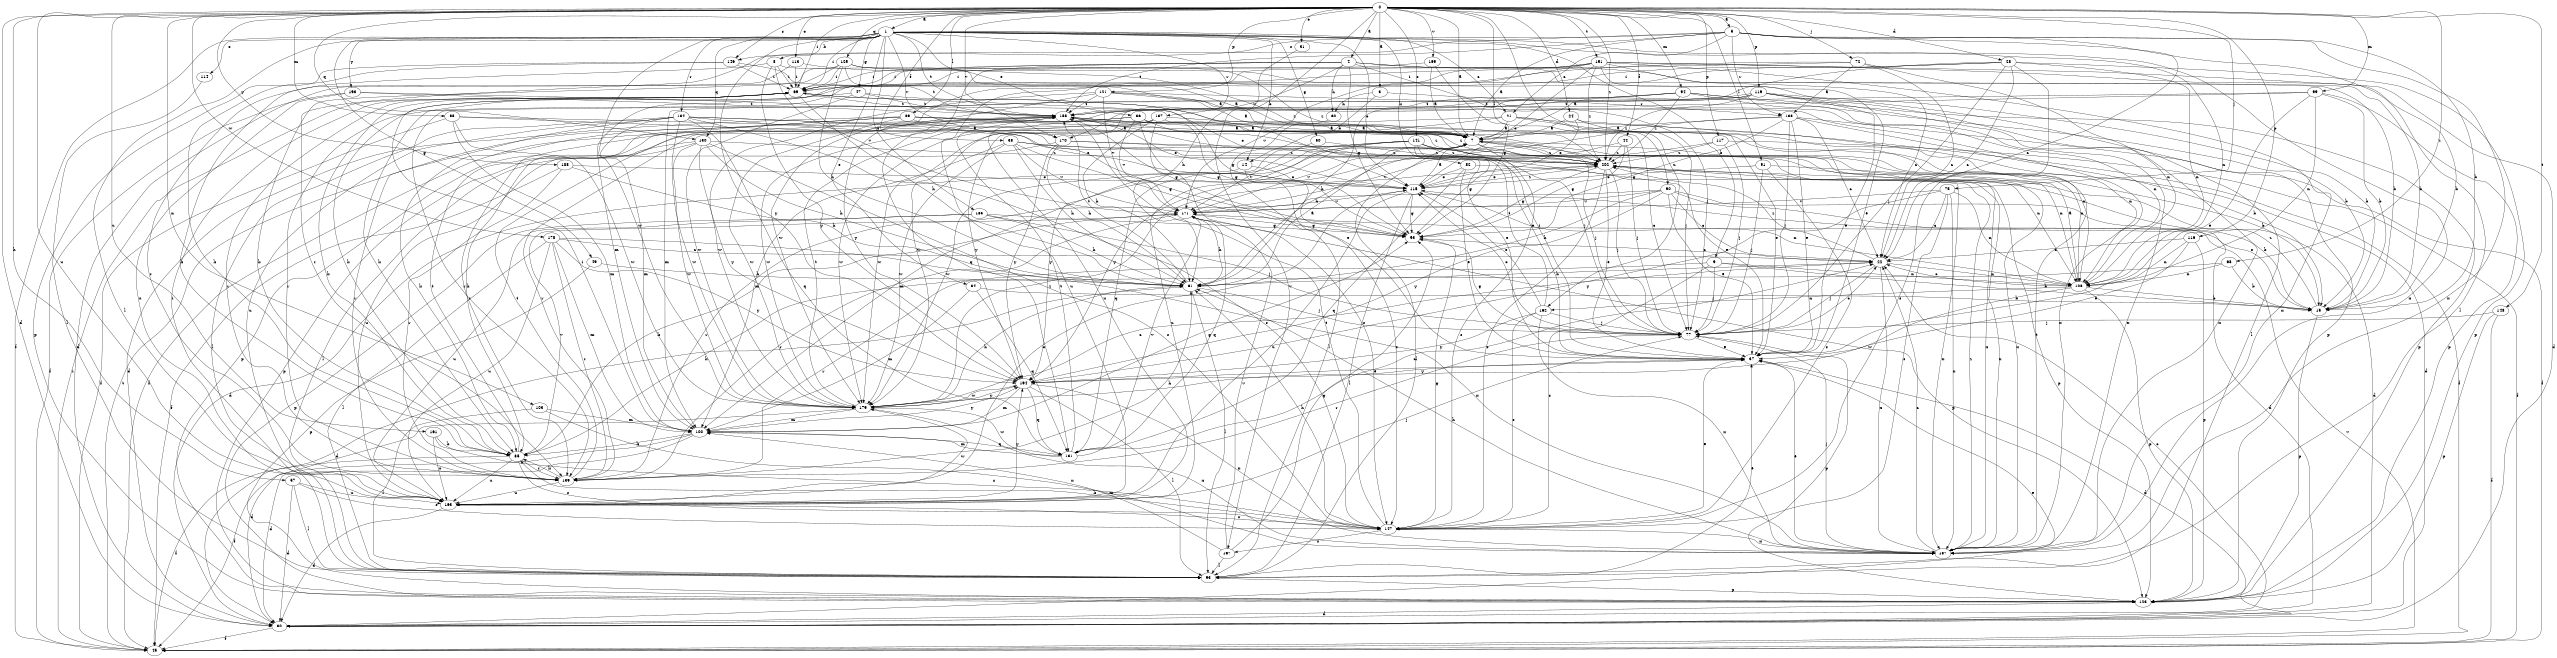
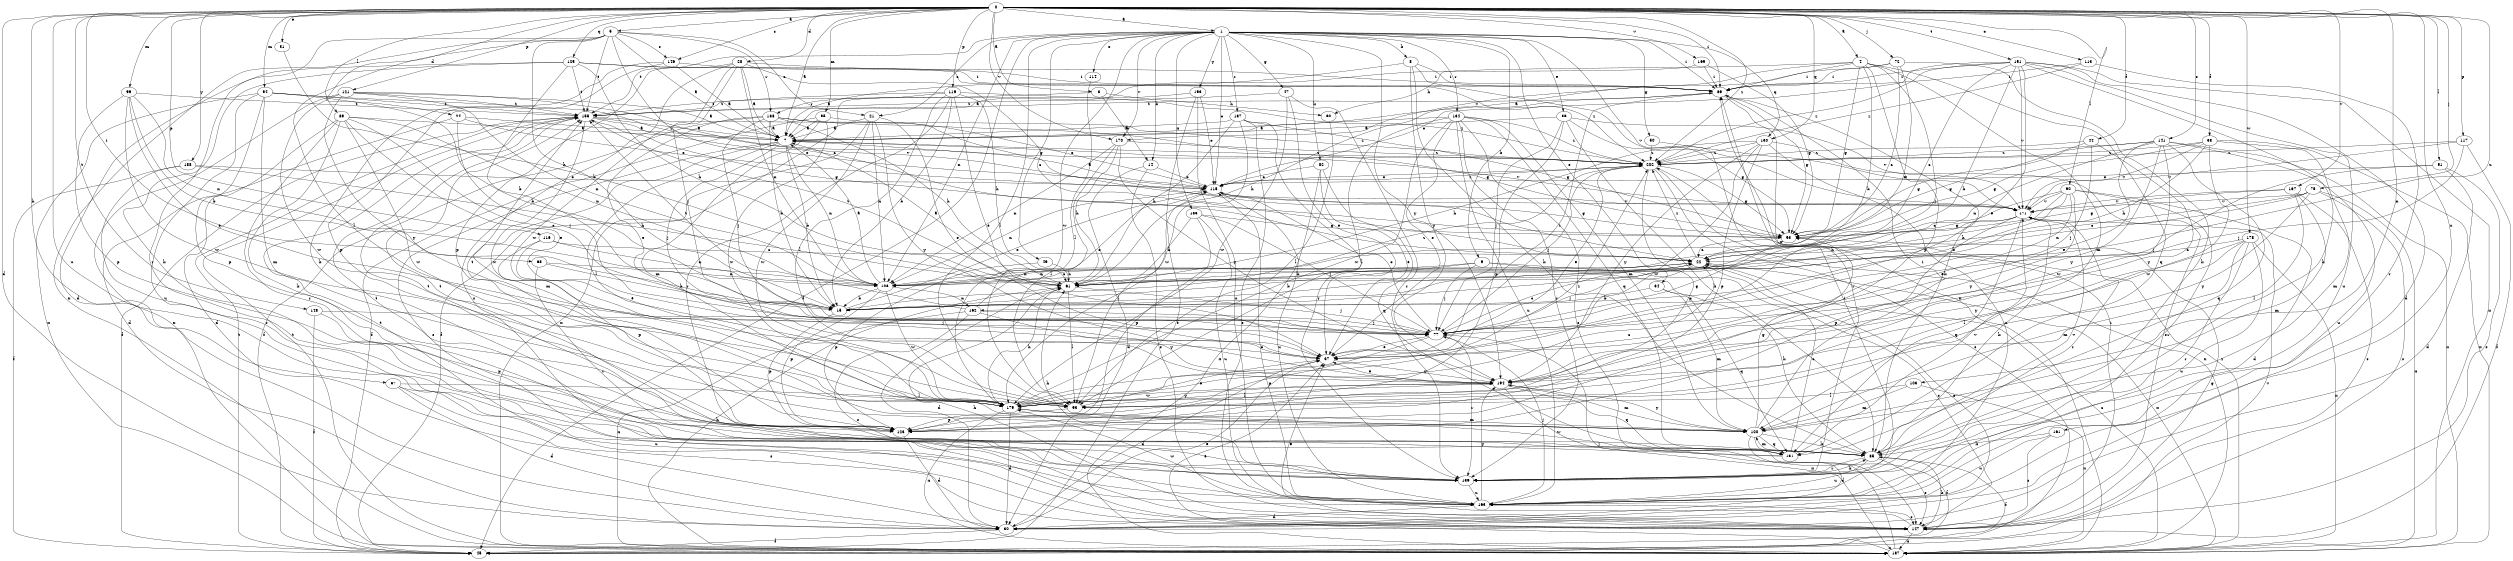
  strict digraph {
    0
    1
    3
    4
    5
    7
    24
    28
    30
    31
    38
    44
    57
    68
    69
    72
    75
    89
    90
    91
    94
    95
    99
    103
    113
    116
    117
    119
    121
    125
    130
    141
    146
    148
    151
    161
    162
    163
    167
    169
    170
    178
    188
    202
    8
    9
    14
    21
    34
    36
    45
    47
    49
    50
    82
    93
    108
    114
    115
    134
    137
    155
    179
    185
    187
    193
    194
    60
    138
    15
    53
    77
    100
    123
    131
    22
    139
    147
    171
    37
    61
    85
    0 -> 1 [label=a]
    0 -> 3 [label=a]
    0 -> 4 [label=a]
    0 -> 5 [label=a]
    0 -> 7 [label=a]
    0 -> 24 [label=d]
    0 -> 28 [label=d]
    0 -> 30 [label=d]
    0 -> 31 [label=e]
    0 -> 38 [label=f]
    0 -> 44 [label=f]
    0 -> 57 [label=h]
    0 -> 68 [label=i]
    0 -> 69 [label=i]
    0 -> 72 [label=j]
    0 -> 75 [label=j]
    0 -> 89 [label=l]
    0 -> 90 [label=l]
    0 -> 91 [label=l]
    0 -> 94 [label=m]
    0 -> 95 [label=m]
    0 -> 99 [label=m]
    0 -> 103 [label=n]
    0 -> 113 [label=o]
    0 -> 116 [label=p]
    0 -> 117 [label=p]
    0 -> 119 [label=p]
    0 -> 121 [label=p]
    0 -> 125 [label=q]
    0 -> 130 [label=q]
    0 -> 141 [label=s]
    0 -> 146 [label=s]
    0 -> 148 [label=t]
    0 -> 151 [label=t]
    0 -> 161 [label=u]
    0 -> 162 [label=u]
    0 -> 163 [label=u]
    0 -> 167 [label=v]
    0 -> 169 [label=v]
    0 -> 170 [label=v]
    0 -> 178 [label=w]
    0 -> 188 [label=y]
    0 -> 202 [label=z]
    1 -> 69 [label=i]
    1 -> 130 [label=q]
    1 -> 170 [label=v]
    1 -> 8 [label=b]
    1 -> 9 [label=b]
    1 -> 14 [label=b]
    1 -> 21 [label=c]
    1 -> 34 [label=e]
    1 -> 36 [label=e]
    1 -> 45 [label=f]
    1 -> 47 [label=g]
    1 -> 49 [label=g]
    1 -> 50 [label=g]
    1 -> 82 [label=k]
    1 -> 93 [label=l]
    1 -> 108 [label=n]
    1 -> 114 [label=o]
    1 -> 115 [label=o]
    1 -> 134 [label=r]
    1 -> 137 [label=r]
    1 -> 155 [label=t]
    1 -> 179 [label=w]
    1 -> 185 [label=x]
    1 -> 187 [label=x]
    1 -> 193 [label=y]
    1 -> 194 [label=y]
    3 -> 14 [label=b]
    3 -> 60 [label=h]
    3 -> 138 [label=r]
    4 -> 69 [label=i]
    4 -> 170 [label=v]
    4 -> 60 [label=h]
    4 -> 15 [label=b]
    4 -> 53 [label=g]
    4 -> 77 [label=j]
    4 -> 100 [label=m]
    4 -> 123 [label=p]
    4 -> 131 [label=q]
    5 -> 7 [label=a]
    5 -> 146 [label=s]
    5 -> 21 [label=c]
    5 -> 93 [label=l]
    5 -> 155 [label=t]
    5 -> 187 [label=x]
    5 -> 138 [label=r]
    5 -> 15 [label=b]
    5 -> 22 [label=c]
    5 -> 139 [label=r]
    7 -> 202 [label=z]
    7 -> 93 [label=l]
    7 -> 108 [label=n]
    7 -> 15 [label=b]
    7 -> 77 [label=j]
    7 -> 100 [label=m]
    7 -> 147 [label=s]
    7 -> 171 [label=v]
    24 -> 7 [label=a]
    24 -> 30 [label=d]
    24 -> 115 [label=o]
    24 -> 77 [label=j]
    28 -> 7 [label=a]
    28 -> 69 [label=i]
    28 -> 108 [label=n]
    28 -> 179 [label=w]
    28 -> 77 [label=j]
    28 -> 123 [label=p]
    28 -> 22 [label=c]
    28 -> 147 [label=s]
    30 -> 45 [label=f]
    30 -> 22 [label=c]
    30 -> 37 [label=e]
    31 -> 61 [label=h]
    38 -> 202 [label=z]
    38 -> 179 [label=w]
    38 -> 187 [label=x]
    38 -> 53 [label=g]
    38 -> 100 [label=m]
    38 -> 171 [label=v]
    38 -> 61 [label=h]
    44 -> 202 [label=z]
    44 -> 194 [label=y]
    44 -> 53 [label=g]
    44 -> 77 [label=j]
    57 -> 30 [label=d]
    57 -> 163 [label=u]
    57 -> 93 [label=l]
    57 -> 147 [label=s]
    68 -> 108 [label=n]
    68 -> 15 [label=b]
    68 -> 139 [label=r]
    69 -> 155 [label=t]
    69 -> 53 [label=g]
    69 -> 139 [label=r]
    69 -> 61 [label=h]
    69 -> 85 [label=k]
-   72 -> 138 [label=a]
+   72 -> 7 [label=a]
    72 -> 69 [label=i]
    72 -> 108 [label=n]
    72 -> 22 [label=c]
    72 -> 85 [label=k]
    75 -> 108 [label=n]
    75 -> 187 [label=x]
    75 -> 194 [label=y]
    75 -> 22 [label=c]
    75 -> 147 [label=s]
    75 -> 171 [label=v]
    89 -> 7 [label=a]
    89 -> 30 [label=d]
    89 -> 108 [label=n]
    89 -> 179 [label=w]
    89 -> 77 [label=c]
    89 -> 139 [label=r]
    89 -> 37 [label=e]
    89 -> 85 [label=k]
    90 -> 30 [label=d]
    90 -> 194 [label=y]
    90 -> 15 [label=b]
    90 -> 22 [label=c]
    90 -> 139 [label=r]
    90 -> 171 [label=v]
    90 -> 37 [label=e]
    90 -> 61 [label=h]
    91 -> 30 [label=d]
    91 -> 115 [label=o]
    91 -> 77 [label=j]
    91 -> 147 [label=s]
    94 -> 163 [label=u]
    94 -> 202 [label=z]
    94 -> 155 [label=t]
    94 -> 187 [label=x]
    94 -> 15 [label=b]
    94 -> 100 [label=m]
    94 -> 123 [label=p]
    95 -> 7 [label=a]
    95 -> 45 [label=f]
    95 -> 115 [label=o]
    95 -> 179 [label=w]
    95 -> 100 [label=m]
    99 -> 108 [label=n]
    99 -> 155 [label=t]
    99 -> 179 [label=w]
    99 -> 15 [label=b]
    99 -> 123 [label=p]
    99 -> 37 [label=e]
    103 -> 93 [label=l]
    103 -> 187 [label=x]
    103 -> 100 [label=m]
    113 -> 69 [label=i]
    113 -> 202 [label=z]
    113 -> 139 [label=r]
    116 -> 108 [label=n]
    116 -> 123 [label=p]
    116 -> 22 [label=c]
    116 -> 37 [label=e]
    117 -> 202 [label=z]
    117 -> 45 [label=f]
    117 -> 77 [label=j]
    117 -> 171 [label=v]
    119 -> 202 [label=z]
    119 -> 93 [label=l]
    119 -> 155 [label=t]
    119 -> 187 [label=x]
    119 -> 15 [label=b]
    119 -> 139 [label=r]
    119 -> 37 [label=e]
    119 -> 61 [label=h]
    121 -> 7 [label=a]
    121 -> 108 [label=n]
    121 -> 155 [label=t]
    121 -> 179 [label=w]
    121 -> 187 [label=x]
    121 -> 194 [label=y]
    121 -> 171 [label=v]
    125 -> 30 [label=d]
    125 -> 69 [label=i]
    125 -> 202 [label=z]
    125 -> 155 [label=t]
    125 -> 15 [label=b]
    125 -> 61 [label=h]
    125 -> 85 [label=k]
    130 -> 163 [label=u]
    130 -> 202 [label=z]
    130 -> 179 [label=w]
    130 -> 194 [label=y]
    130 -> 123 [label=p]
    130 -> 147 [label=s]
    130 -> 61 [label=h]
    141 -> 163 [label=u]
    141 -> 202 [label=z]
    141 -> 108 [label=n]
    141 -> 179 [label=w]
    141 -> 187 [label=x]
    141 -> 194 [label=y]
    141 -> 53 [label=g]
    141 -> 131 [label=q]
    141 -> 37 [label=e]
    146 -> 7 [label=a]
    146 -> 69 [label=i]
    146 -> 123 [label=p]
    146 -> 85 [label=k]
    148 -> 45 [label=f]
    148 -> 77 [label=j]
    148 -> 123 [label=p]
    151 -> 30 [label=d]
    151 -> 69 [label=i]
    151 -> 163 [label=u]
    151 -> 202 [label=z]
    151 -> 115 [label=o]
    151 -> 187 [label=x]
    151 -> 15 [label=b]
    151 -> 22 [label=c]
    151 -> 171 [label=v]
    151 -> 37 [label=e]
    151 -> 85 [label=k]
    161 -> 163 [label=u]
    161 -> 147 [label=s]
    161 -> 85 [label=k]
    162 -> 115 [label=o]
    162 -> 155 [label=t]
    162 -> 187 [label=x]
    162 -> 194 [label=y]
    162 -> 77 [label=j]
    162 -> 147 [label=s]
    163 -> 30 [label=d]
    163 -> 69 [label=i]
    163 -> 115 [label=o]
    163 -> 179 [label=w]
    163 -> 194 [label=y]
    163 -> 77 [label=j]
    163 -> 147 [label=s]
    167 -> 93 [label=l]
    167 -> 53 [label=g]
    167 -> 100 [label=m]
-   147 -> 167 [label=s]
+   167 -> 147 [label=s]
    167 -> 171 [label=v]
    169 -> 7 [label=a]
    169 -> 69 [label=i]
    169 -> 53 [label=g]
    170 -> 202 [label=z]
    170 -> 93 [label=l]
    170 -> 108 [label=n]
    170 -> 194 [label=y]
    170 -> 61 [label=h]
    178 -> 163 [label=u]
    178 -> 93 [label=l]
    178 -> 187 [label=x]
    178 -> 194 [label=y]
    178 -> 100 [label=m]
    178 -> 22 [label=c]
    178 -> 139 [label=r]
    188 -> 45 [label=f]
    188 -> 115 [label=o]
    188 -> 139 [label=r]
    188 -> 61 [label=h]
    202 -> 115 [label=o]
    202 -> 187 [label=x]
    202 -> 53 [label=g]
    202 -> 77 [label=j]
    202 -> 123 [label=p]
    202 -> 147 [label=s]
    202 -> 37 [label=e]
    8 -> 7 [label=a]
    8 -> 69 [label=i]
    8 -> 194 [label=y]
    8 -> 171 [label=v]
    8 -> 85 [label=k]
    9 -> 108 [label=n]
    9 -> 15 [label=b]
    9 -> 77 [label=j]
    9 -> 147 [label=s]
    9 -> 85 [label=k]
    14 -> 30 [label=d]
    14 -> 115 [label=o]
    14 -> 147 [label=s]
    21 -> 7 [label=a]
    21 -> 45 [label=f]
    21 -> 108 [label=n]
    21 -> 179 [label=w]
    21 -> 194 [label=y]
    21 -> 37 [label=e]
    34 -> 15 [label=b]
    34 -> 100 [label=m]
    34 -> 131 [label=q]
    36 -> 7 [label=a]
    36 -> 53 [label=g]
    36 -> 77 [label=j]
    36 -> 123 [label=p]
    36 -> 171 [label=v]
    36 -> 85 [label=k]
    45 -> 69 [label=i]
    45 -> 155 [label=t]
    45 -> 171 [label=v]
    47 -> 155 [label=t]
    47 -> 179 [label=w]
    47 -> 139 [label=r]
    47 -> 37 [label=e]
    49 -> 123 [label=p]
    49 -> 61 [label=h]
    50 -> 202 [label=z]
    50 -> 171 [label=v]
    82 -> 115 [label=o]
    82 -> 187 [label=x]
    82 -> 131 [label=q]
    82 -> 37 [label=e]
    93 -> 123 [label=p]
    93 -> 37 [label=e]
    108 -> 7 [label=a]
    108 -> 162 [label=n]
    108 -> 179 [label=w]
    108 -> 15 [label=b]
    108 -> 123 [label=p]
    108 -> 22 [label=c]
    114 -> 93 [label=l]
    115 -> 7 [label=a]
    115 -> 163 [label=u]
    115 -> 202 [label=z]
    115 -> 93 [label=l]
    115 -> 108 [label=n]
    115 -> 53 [label=g]
    115 -> 171 [label=v]
    134 -> 7 [label=a]
    134 -> 163 [label=u]
    134 -> 202 [label=z]
    134 -> 93 [label=l]
    134 -> 179 [label=w]
    134 -> 100 [label=m]
    134 -> 131 [label=q]
    134 -> 139 [label=r]
    134 -> 147 [label=s]
    134 -> 37 [label=e]
    137 -> 7 [label=a]
    137 -> 179 [label=w]
    137 -> 53 [label=g]
    137 -> 139 [label=r]
    137 -> 147 [label=s]
    137 -> 61 [label=h]
    155 -> 7 [label=a]
    155 -> 202 [label=z]
    155 -> 45 [label=f]
    155 -> 115 [label=o]
    155 -> 179 [label=w]
    155 -> 53 [label=g]
    179 -> 30 [label=d]
    179 -> 202 [label=z]
    179 -> 155 [label=t]
    179 -> 187 [label=x]
    179 -> 194 [label=y]
    179 -> 100 [label=m]
    179 -> 22 [label=c]
    179 -> 61 [label=h]
    185 -> 163 [label=u]
    185 -> 53 [label=g]
    185 -> 77 [label=j]
    185 -> 123 [label=p]
    185 -> 61 [label=h]
    187 -> 202 [label=z]
    187 -> 155 [label=t]
    187 -> 77 [label=j]
    187 -> 22 [label=c]
    187 -> 37 [label=e]
    187 -> 61 [label=h]
    193 -> 163 [label=u]
    193 -> 45 [label=f]
    193 -> 115 [label=o]
    193 -> 155 [label=t]
    194 -> 93 [label=l]
    194 -> 179 [label=w]
    194 -> 187 [label=x]
    194 -> 100 [label=m]
    194 -> 131 [label=q]
    194 -> 37 [label=e]
    60 -> 93 [label=l]
    138 -> 7 [label=a]
    138 -> 45 [label=f]
    138 -> 15 [label=b]
    138 -> 53 [label=g]
    138 -> 77 [label=j]
    138 -> 22 [label=c]
    138 -> 37 [label=e]
    138 -> 61 [label=h]
    15 -> 202 [label=z]
    15 -> 115 [label=o]
    15 -> 123 [label=p]
    53 -> 22 [label=c]
    77 -> 115 [label=o]
    77 -> 53 [label=g]
    77 -> 123 [label=p]
    77 -> 22 [label=c]
    77 -> 139 [label=r]
    77 -> 37 [label=e]
    100 -> 30 [label=d]
    100 -> 69 [label=i]
    100 -> 45 [label=f]
    100 -> 194 [label=y]
    100 -> 53 [label=g]
    100 -> 131 [label=q]
    100 -> 85 [label=k]
    123 -> 30 [label=d]
    131 -> 155 [label=t]
    131 -> 179 [label=w]
    131 -> 100 [label=m]
    131 -> 22 [label=c]
    131 -> 171 [label=v]
    22 -> 202 [label=z]
    22 -> 108 [label=n]
    22 -> 187 [label=x]
    22 -> 77 [label=j]
    22 -> 61 [label=h]
    139 -> 163 [label=u]
    139 -> 155 [label=t]
    139 -> 61 [label=h]
    139 -> 85 [label=k]
    147 -> 155 [label=t]
    147 -> 187 [label=x]
    147 -> 53 [label=g]
    147 -> 37 [label=e]
    147 -> 61 [label=h]
    147 -> 85 [label=k]
    171 -> 53 [label=g]
    171 -> 123 [label=p]
    171 -> 131 [label=q]
    171 -> 139 [label=r]
    171 -> 61 [label=h]
    171 -> 85 [label=k]
    37 -> 30 [label=d]
    37 -> 69 [label=i]
    37 -> 194 [label=y]
    61 -> 7 [label=a]
    61 -> 30 [label=d]
    61 -> 93 [label=l]
    61 -> 155 [label=t]
    61 -> 77 [label=j]
    85 -> 163 [label=u]
    85 -> 45 [label=f]
    85 -> 155 [label=t]
    85 -> 139 [label=r]
    85 -> 147 [label=s]
    85 -> 171 [label=v]
  }
